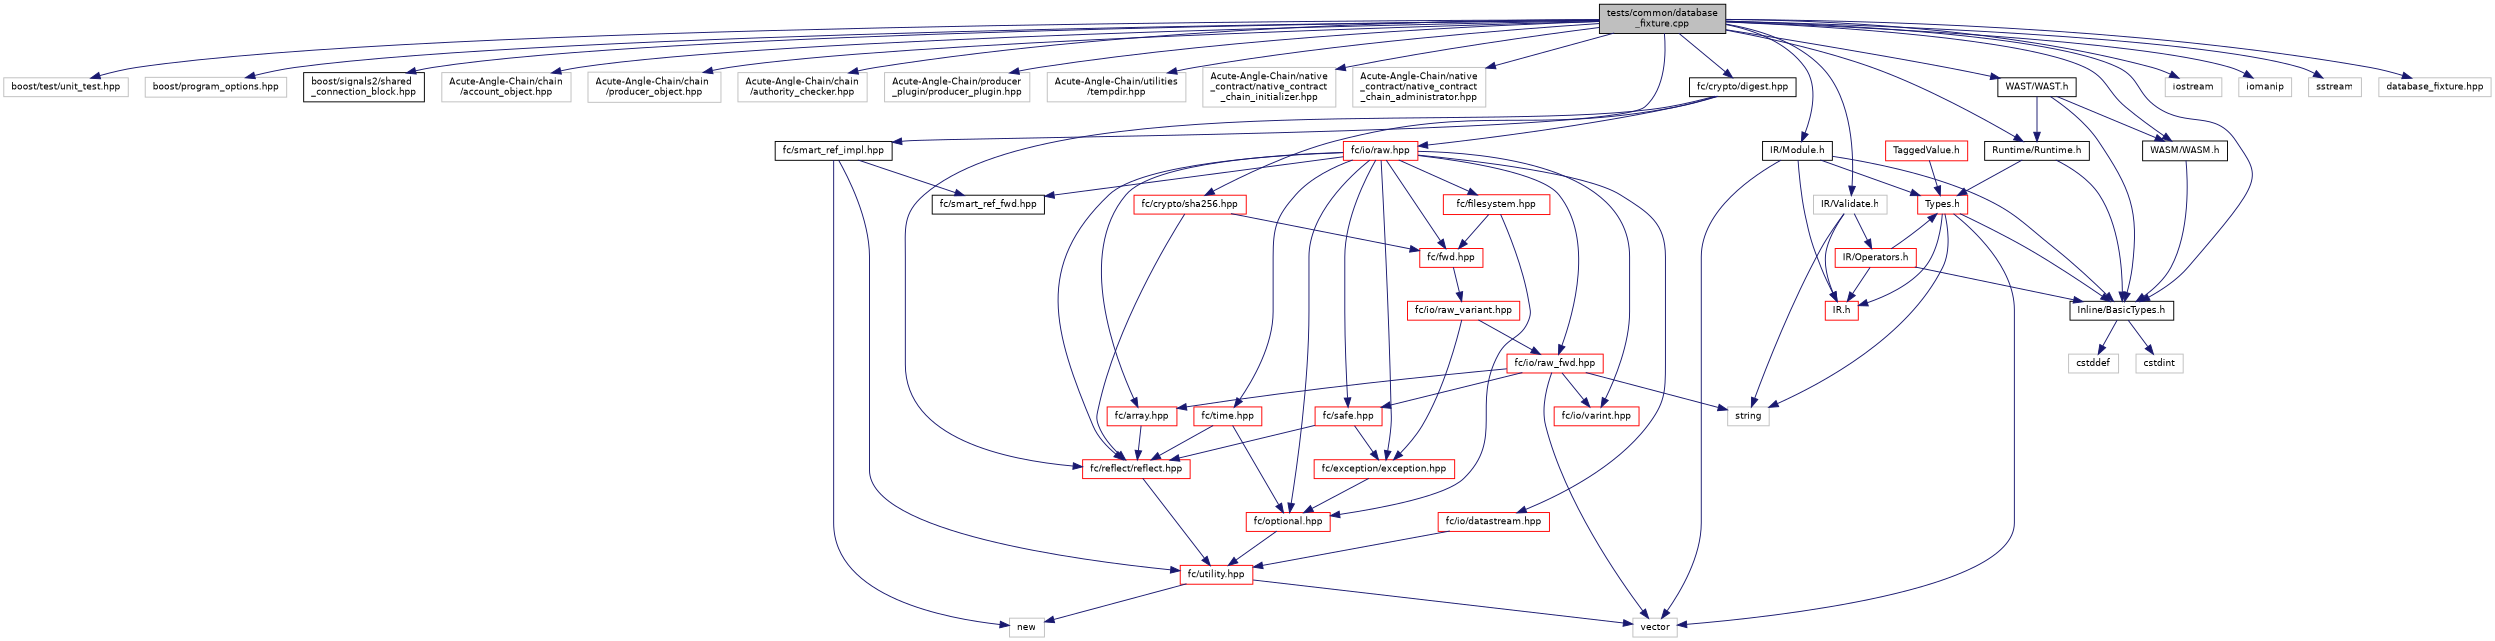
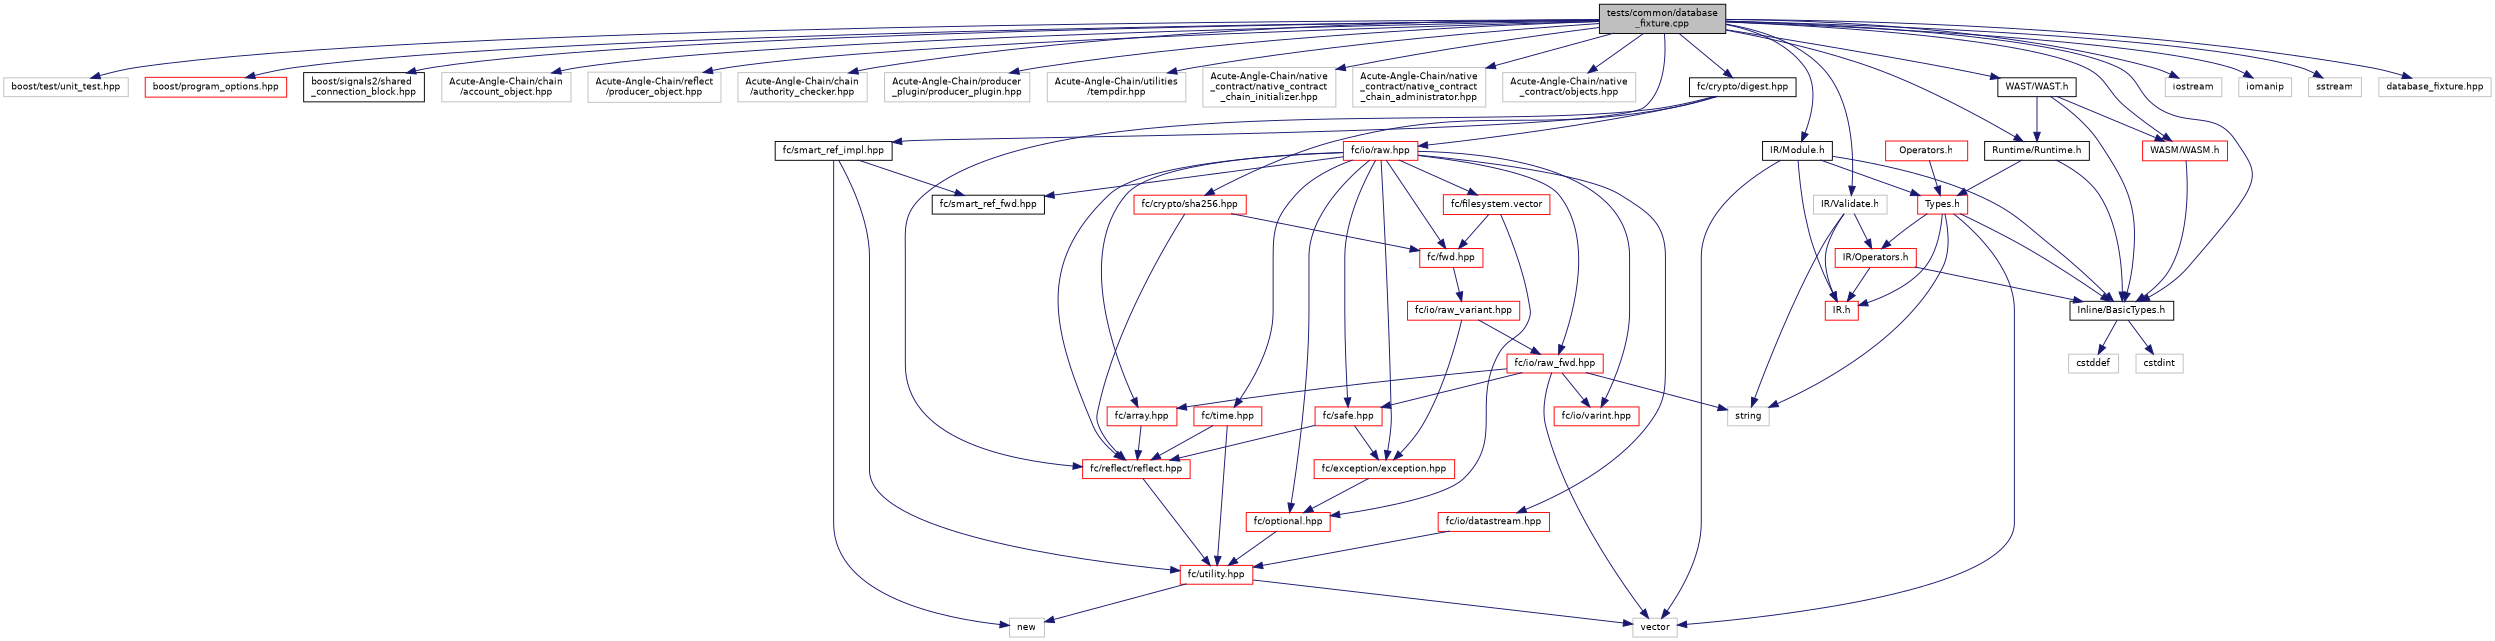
  digraph {
    node [color=grey75 fillcolor=white fontname=Helvetica fontsize=10 shape=record style=filled]
    edge [color=midnightblue fontname=Helvetica fontsize=10 labelfontname=Helvetica labelfontsize=10 style=solid]
    n1 [color=black fillcolor=grey75 fontcolor=black height=0.2 label="tests/common/database\l_fixture.cpp" width=0.4]
    n2 [height=0.2 label="boost/test/unit_test.hpp" width=0.4]
-   n3 [height=0.2 label="boost/program_options.hpp" width=0.4]
+   n3 [color=red height=0.2 label="boost/program_options.hpp" width=0.4]
    n4 [color=black height=0.2 label="boost/signals2/shared\l_connection_block.hpp" width=0.4]
    n5 [height=0.2 label="Acute-Angle-Chain/chain\l/account_object.hpp" width=0.4]
-   n6 [height=0.2 label="Acute-Angle-Chain/chain\l/producer_object.hpp" width=0.4]
+   n6 [height=0.2 label="Acute-Angle-Chain/reflect\l/producer_object.hpp" width=0.4]
    n7 [height=0.2 label="Acute-Angle-Chain/chain\l/authority_checker.hpp" width=0.4]
    n8 [height=0.2 label="Acute-Angle-Chain/producer\l_plugin/producer_plugin.hpp" width=0.4]
    n9 [height=0.2 label="Acute-Angle-Chain/utilities\l/tempdir.hpp" width=0.4]
    n10 [height=0.2 label="Acute-Angle-Chain/native\l_contract/native_contract\l_chain_initializer.hpp" width=0.4]
    n11 [height=0.2 label="Acute-Angle-Chain/native\l_contract/native_contract\l_chain_administrator.hpp" width=0.4]
+   n12 [height=0.2 label="Acute-Angle-Chain/native\l_contract/objects.hpp" width=0.4]
    n13 [color=black height=0.2 label="fc/crypto/digest.hpp" width=0.4]
    n14 [color=black height=0.2 label="fc/smart_ref_impl.hpp" width=0.4]
    n15 [color=black height=0.2 label="Inline/BasicTypes.h" width=0.4]
    n16 [color=black height=0.2 label="IR/Module.h" width=0.4]
    n17 [height=0.2 label="IR/Validate.h" width=0.4]
    n18 [color=black height=0.2 label="WAST/WAST.h" width=0.4]
    n19 [color=black height=0.2 label="Runtime/Runtime.h" width=0.4]
-   n20 [color=black height=0.2 label="WASM/WASM.h" width=0.4]
+   n20 [color=red height=0.2 label="WASM/WASM.h" width=0.4]
    n21 [height=0.2 label=iostream width=0.4]
    n22 [height=0.2 label=iomanip width=0.4]
    n23 [height=0.2 label=sstream width=0.4]
    n24 [height=0.2 label="database_fixture.hpp" width=0.4]
    n25 [color=red height=0.2 label="fc/io/raw.hpp" width=0.4]
    n26 [color=red height=0.2 label="fc/reflect/reflect.hpp" width=0.4]
    n27 [color=red height=0.2 label="fc/crypto/sha256.hpp" width=0.4]
    n28 [color=black height=0.2 label="fc/smart_ref_fwd.hpp" width=0.4]
    n29 [color=red height=0.2 label="fc/utility.hpp" width=0.4]
    n30 [height=0.2 label=new width=0.4]
    n31 [height=0.2 label=cstdint width=0.4]
    n32 [height=0.2 label=cstddef width=0.4]
    n33 [height=0.2 label=vector width=0.4]
    n34 [color=red height=0.2 label="IR.h" width=0.4]
    n35 [color=red height=0.2 label="Types.h" width=0.4]
    n36 [height=0.2 label=string width=0.4]
    n37 [color=red height=0.2 label="IR/Operators.h" width=0.4]
    n38 [color=red height=0.2 label="fc/exception/exception.hpp" width=0.4]
    n39 [color=red height=0.2 label="fc/optional.hpp" width=0.4]
    n40 [color=red height=0.2 label="fc/io/raw_fwd.hpp" width=0.4]
    n41 [color=red height=0.2 label="fc/io/varint.hpp" width=0.4]
    n42 [color=red height=0.2 label="fc/array.hpp" width=0.4]
    n43 [color=red height=0.2 label="fc/safe.hpp" width=0.4]
    n44 [color=red height=0.2 label="fc/io/datastream.hpp" width=0.4]
    n45 [color=red height=0.2 label="fc/fwd.hpp" width=0.4]
    n46 [color=red height=0.2 label="fc/time.hpp" width=0.4]
-   n47 [color=red height=0.2 label="fc/filesystem.hpp" width=0.4]
+   n47 [color=red height=0.2 label="fc/filesystem.vector" width=0.4]
    n48 [color=red height=0.2 label="fc/io/raw_variant.hpp" width=0.4]
-   n49 [color=red height=0.2 label="TaggedValue.h" width=0.4]
+   n49 [color=red height=0.2 label="Operators.h" width=0.4]
    n1 -> n2
    n1 -> n3
    n1 -> n4
    n1 -> n5
    n1 -> n6
    n1 -> n7
    n1 -> n8
    n1 -> n9
    n1 -> n10
    n1 -> n11
+   n1 -> n12
    n1 -> n13
    n1 -> n14
    n1 -> n15
    n1 -> n16
    n1 -> n17
    n1 -> n18
    n1 -> n19
    n1 -> n20
    n1 -> n21
    n1 -> n22
    n1 -> n23
    n1 -> n24
    n13 -> n25
    n13 -> n26
    n13 -> n27
    n14 -> n28
    n14 -> n29
    n14 -> n30
    n15 -> n31
    n15 -> n32
    n16 -> n15
    n16 -> n33
    n16 -> n34
    n16 -> n35
    n17 -> n34
    n17 -> n36
    n17 -> n37
    n18 -> n15
    n18 -> n19
    n18 -> n20
    n19 -> n15
    n19 -> n35
    n20 -> n15
    n25 -> n26
    n25 -> n28
    n25 -> n38
    n25 -> n39
    n25 -> n40
    n25 -> n41
    n25 -> n42
    n25 -> n43
    n25 -> n44
    n25 -> n45
    n25 -> n46
    n25 -> n47
    n26 -> n29
    n27 -> n26
    n27 -> n45
    n29 -> n30
    n29 -> n33
    n35 -> n15
    n35 -> n33
    n35 -> n34
    n35 -> n36
    n37 -> n15
    n37 -> n34
-   n37 -> n35
+   n35 -> n37
    n38 -> n39
    n39 -> n29
    n40 -> n33
    n40 -> n36
    n40 -> n41
    n40 -> n42
    n40 -> n43
    n42 -> n26
    n43 -> n26
    n43 -> n38
    n44 -> n29
    n45 -> n48
    n46 -> n26
-   n46 -> n39
+   n46 -> n29
    n47 -> n39
    n47 -> n45
    n48 -> n38
    n48 -> n40
    n49 -> n35
  }
